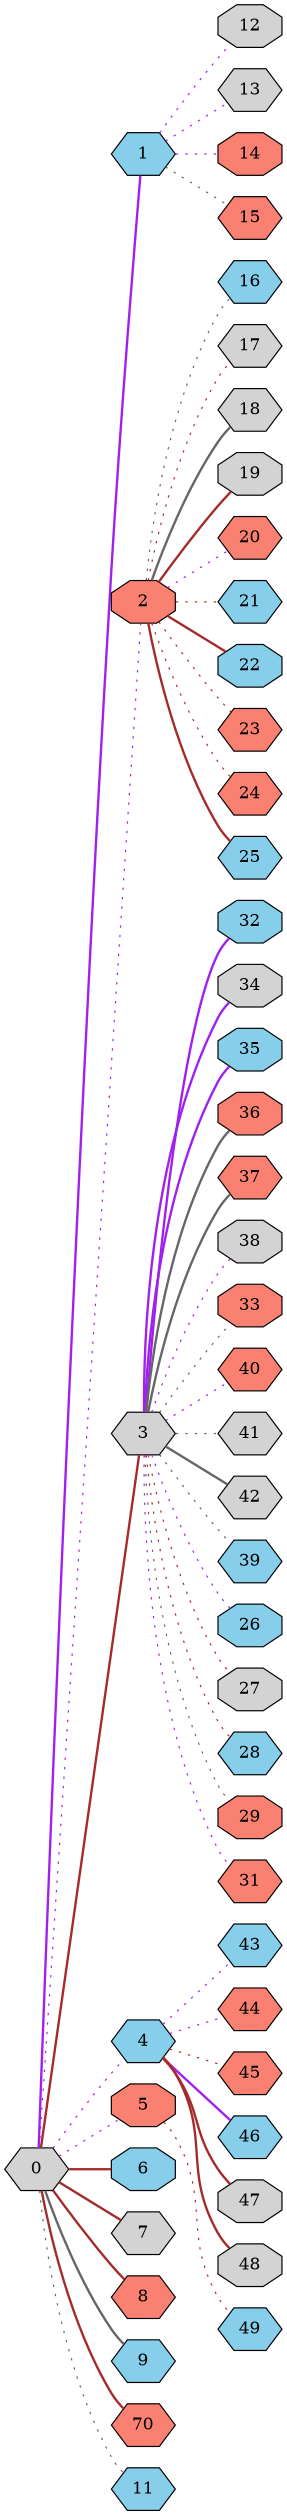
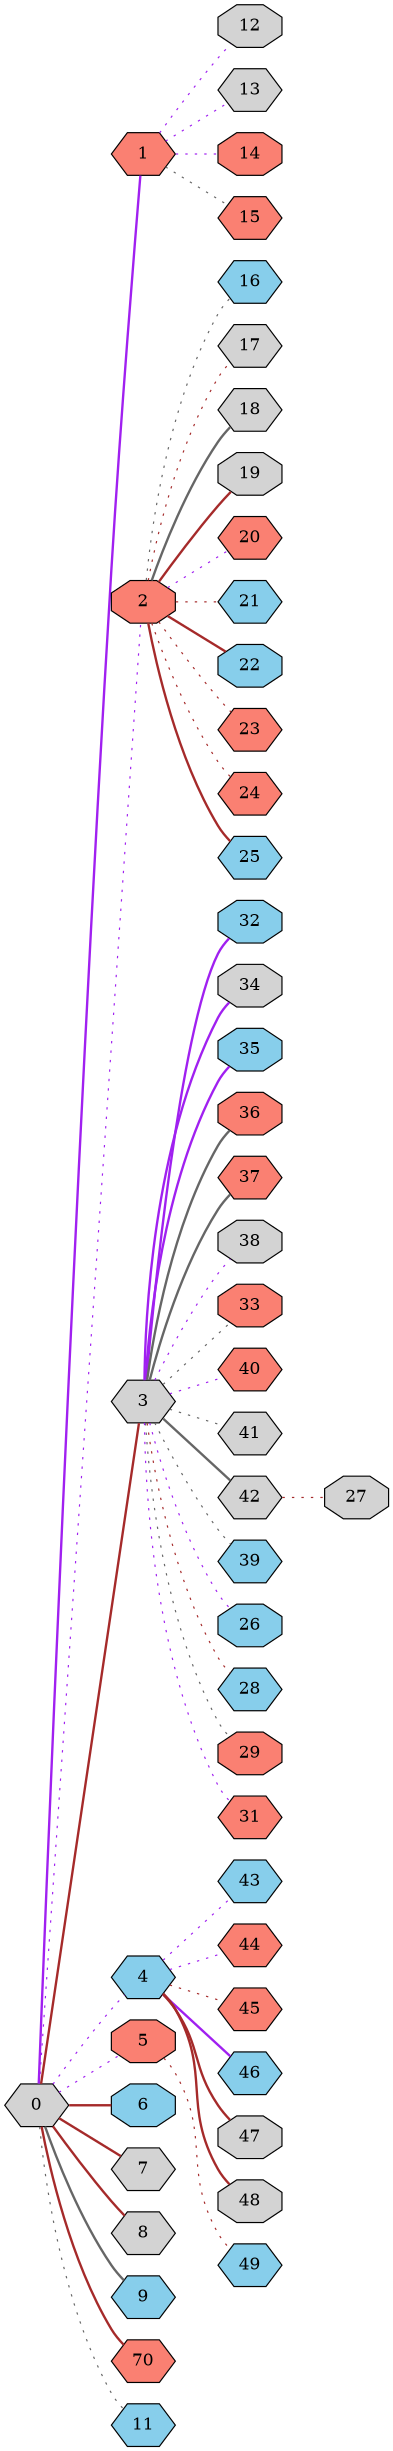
  graph {
    rankdir=LR
    node [fillcolor=skyblue shape=hexagon style=filled]
    edge [color=purple style=dotted]
    0 [fillcolor=lightgrey]
-   1
+   1 [fillcolor=salmon]
    2 [fillcolor=salmon shape=octagon]
    3 [fillcolor=lightgrey]
    4
    5 [fillcolor=salmon shape=octagon]
    6 [shape=octagon]
    7 [fillcolor=lightgrey]
-   8 [fillcolor=salmon]
+   8 [fillcolor=lightgrey]
    9
    n11 [fillcolor=salmon label=70]
    11
    12 [fillcolor=lightgrey shape=octagon]
    13 [fillcolor=lightgrey]
    14 [fillcolor=salmon shape=octagon]
    15 [fillcolor=salmon]
    16
    17 [fillcolor=lightgrey]
    18 [fillcolor=lightgrey]
    19 [fillcolor=lightgrey shape=octagon]
    20 [fillcolor=salmon]
    21
    22 [shape=octagon]
    23 [fillcolor=salmon]
    24 [fillcolor=salmon]
    25
    32 [shape=octagon]
    34 [fillcolor=lightgrey shape=octagon]
    35 [shape=octagon]
    36 [fillcolor=salmon shape=octagon]
    37 [fillcolor=salmon]
    38 [fillcolor=lightgrey shape=octagon]
    33 [fillcolor=salmon shape=octagon]
    40 [fillcolor=salmon]
    41 [fillcolor=lightgrey]
    42 [fillcolor=lightgrey]
    39
    26 [shape=octagon]
    27 [fillcolor=lightgrey shape=octagon]
    28
    29 [fillcolor=salmon shape=octagon]
    31 [fillcolor=salmon]
    43
    44 [fillcolor=salmon]
    45 [fillcolor=salmon]
    46
    47 [fillcolor=lightgrey shape=octagon]
    48 [fillcolor=lightgrey shape=octagon]
    49
    0 -- 1 [style=bold]
    0 -- 2
    0 -- 3 [color=brown style=bold]
    0 -- 4
    0 -- 5
    0 -- 6 [color=brown style=bold]
    0 -- 7 [color=brown style=bold]
    0 -- 8 [color=brown style=bold]
    0 -- 9 [color=gray40 style=bold]
    0 -- n11 [color=brown style=bold]
    0 -- 11 [color=gray40]
    1 -- 12
    1 -- 13
    1 -- 14
    1 -- 15 [color=gray40]
    2 -- 16 [color=gray40]
    2 -- 17 [color=brown]
    2 -- 18 [color=gray40 style=bold]
    2 -- 19 [color=brown style=bold]
    2 -- 20
    2 -- 21 [color=brown]
    2 -- 22 [color=brown style=bold]
    2 -- 23 [color=brown]
    2 -- 24 [color=brown]
    2 -- 25 [color=brown style=bold]
    3 -- 32 [style=bold]
    3 -- 34 [style=bold]
    3 -- 35 [style=bold]
    3 -- 36 [color=gray40 style=bold]
    3 -- 37 [color=gray40 style=bold]
    3 -- 38
    3 -- 33 [color=gray40]
    3 -- 40
    3 -- 41 [color=gray40]
    3 -- 42 [color=gray40 style=bold]
    3 -- 39 [color=gray40]
    3 -- 26
-   3 -- 27 [color=brown]
+   42 -- 27 [color=brown]
    3 -- 28 [color=brown]
    3 -- 29 [color=gray40]
    3 -- 31
    4 -- 43
    4 -- 44
    4 -- 45 [color=brown]
    4 -- 46 [style=bold]
    4 -- 47 [color=brown style=bold]
    4 -- 48 [color=brown style=bold]
    5 -- 49 [color=brown]
  }
